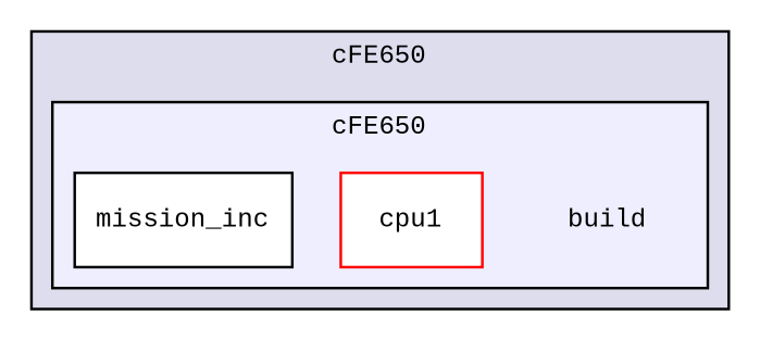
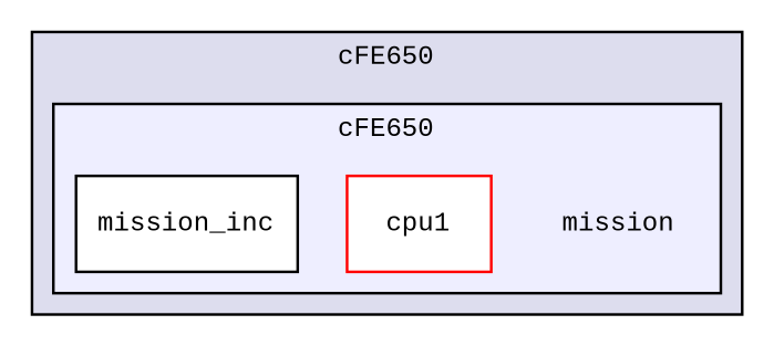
  digraph {
    compound=true
    fontname="Liberation Mono"
    node [fontname="Liberation Mono" fontsize=10 shape=box fillcolor=white style=filled]
-   n1 [label=build shape=plaintext fillcolor="" style=""]
+   n1 [label=mission shape=plaintext fillcolor="" style=""]
    n2 [color=red label=cpu1]
    n3 [color=black label=mission_inc]
    subgraph cluster_1 {
      bgcolor="#ddddee"
      fontsize=10
      label=cFE650
      pencolor=black
      subgraph cluster_2 {
        bgcolor="#eeeeff"
        fontsize=10
        pencolor=black
        n1
        n2
        n3
      }
    }
  }
